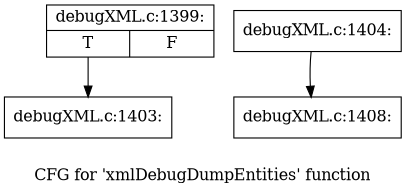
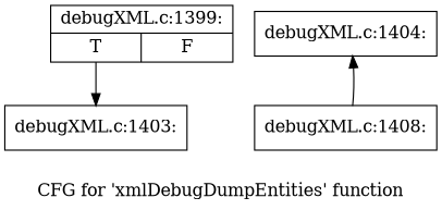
  digraph {
    label="CFG for 'xmlDebugDumpEntities' function"
    node [shape=record]
    n1 [label="{debugXML.c:1399:|{<s0>T|<s1>F}}"]
    n2 [label="{debugXML.c:1403:}"]
    n3 [label="{debugXML.c:1404:}"]
    n4 [label="{debugXML.c:1408:}"]
    n1 -> n2 [tailport=s0]
-   n3 -> n4
+   n4 -> n3
  }
